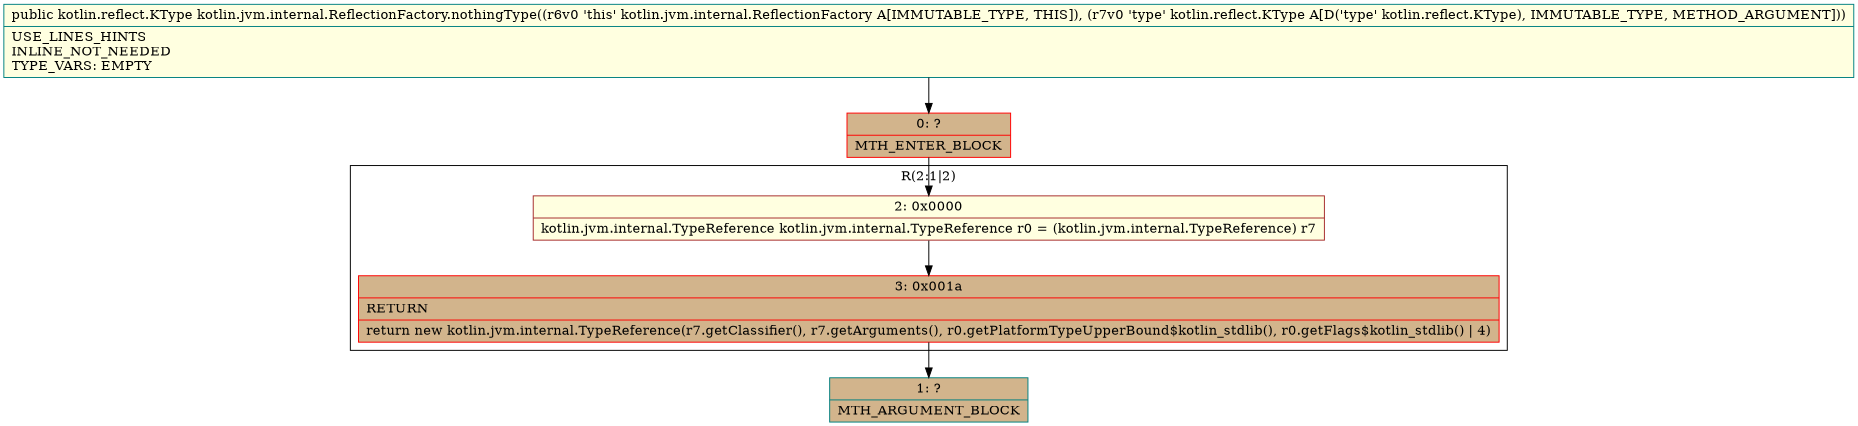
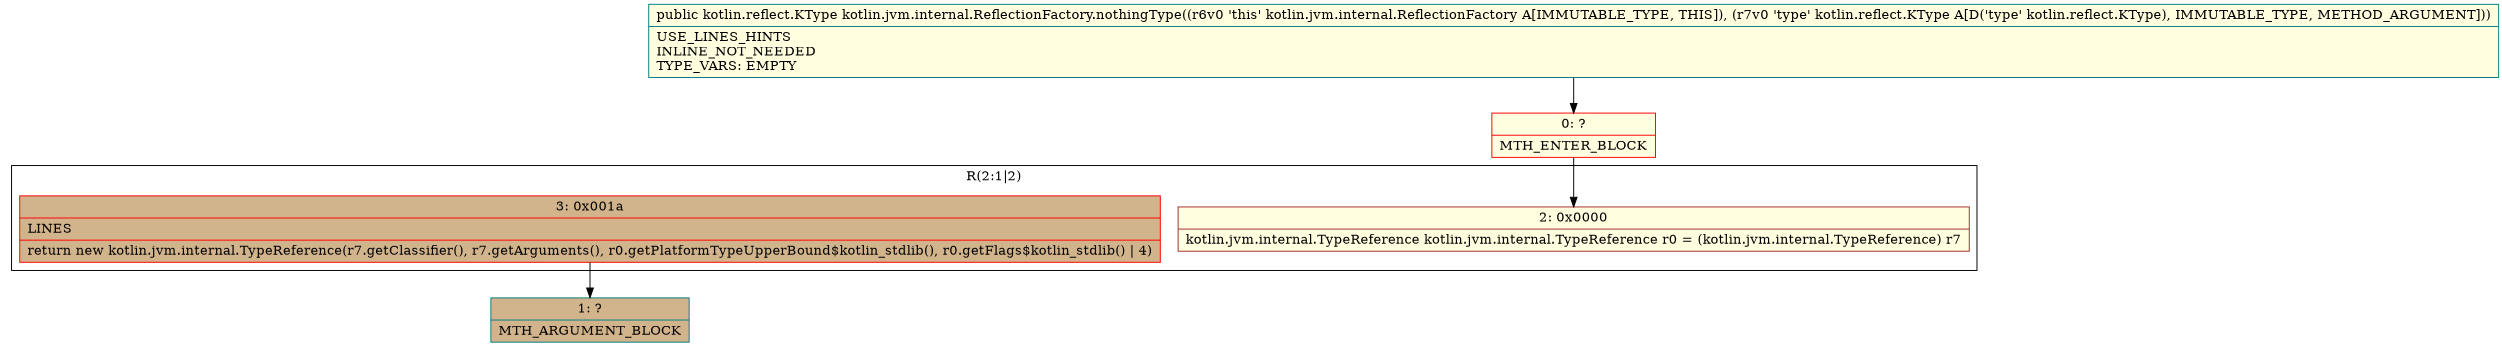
  digraph {
    node [color=red fillcolor=tan shape=record style=filled]
    n1 [color=brown fillcolor=lightyellow label="{2\:\ 0x0000|kotlin.jvm.internal.TypeReference kotlin.jvm.internal.TypeReference r0 = (kotlin.jvm.internal.TypeReference) r7\l}"]
-   n2 [label="{3\:\ 0x001a|RETURN\l|return new kotlin.jvm.internal.TypeReference(r7.getClassifier(), r7.getArguments(), r0.getPlatformTypeUpperBound$kotlin_stdlib(), r0.getFlags$kotlin_stdlib() \| 4)\l}"]
+   n2 [label="{3\:\ 0x001a|LINES\l|return new kotlin.jvm.internal.TypeReference(r7.getClassifier(), r7.getArguments(), r0.getPlatformTypeUpperBound$kotlin_stdlib(), r0.getFlags$kotlin_stdlib() \| 4)\l}"]
    n3 [color=teal label="{1\:\ ?|MTH_ARGUMENT_BLOCK\l}"]
-   n4 [label="{0\:\ ?|MTH_ENTER_BLOCK\l}"]
+   n4 [fillcolor=lightyellow label="{0\:\ ?|MTH_ENTER_BLOCK\l}"]
    n5 [color=teal fillcolor=lightyellow label="{public kotlin.reflect.KType kotlin.jvm.internal.ReflectionFactory.nothingType((r6v0 'this' kotlin.jvm.internal.ReflectionFactory A[IMMUTABLE_TYPE, THIS]), (r7v0 'type' kotlin.reflect.KType A[D('type' kotlin.reflect.KType), IMMUTABLE_TYPE, METHOD_ARGUMENT]))  | USE_LINES_HINTS\lINLINE_NOT_NEEDED\lTYPE_VARS: EMPTY\l}"]
    subgraph cluster_1 {
      label="R(2:1|2)"
      n1
      n2
    }
-   n1 -> n2
    n2 -> n3
    n4 -> n1
    n5 -> n4
  }
